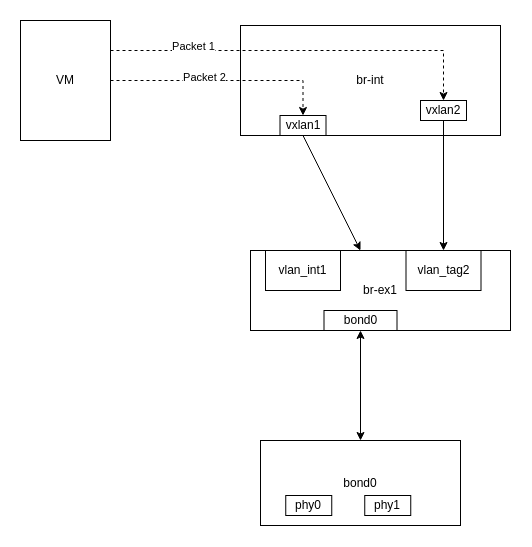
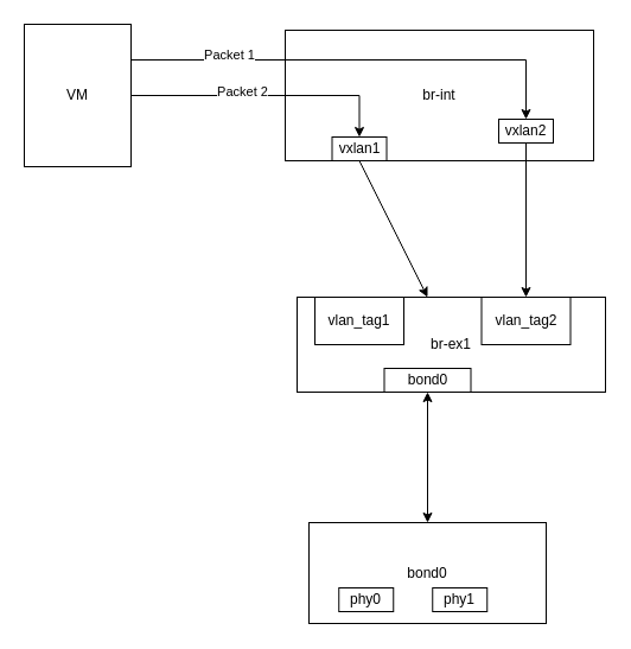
  <mxCell id="0" />
  <mxCell id="1" parent="0" />
  <mxCell id="2" value="br-int" style="rounded=0;whiteSpace=wrap;html=1;" vertex="1" parent="1"><mxGeometry x="240" y="25" width="260" height="110" as="geometry" /></mxCell>
- <mxCell id="3" style="edgeStyle=orthogonalEdgeStyle;rounded=0;orthogonalLoop=1;jettySize=auto;html=1;exitX=1;exitY=0.25;exitDx=0;exitDy=0;entryX=0.5;entryY=0;entryDx=0;entryDy=0;dashed=1;" edge="1" parent="1" source="7" target="9"><mxGeometry relative="1" as="geometry" /></mxCell>
+ <mxCell id="3" style="edgeStyle=orthogonalEdgeStyle;rounded=0;orthogonalLoop=1;jettySize=auto;html=1;exitX=1;exitY=0.25;exitDx=0;exitDy=0;entryX=0.5;entryY=0;entryDx=0;entryDy=0;" edge="1" parent="1" source="7" target="9"><mxGeometry relative="1" as="geometry" /></mxCell>
  <mxCell id="4" value="Packet 1" style="edgeLabel;html=1;align=center;verticalAlign=middle;resizable=0;points=[];" vertex="1" connectable="0" parent="3"><mxGeometry x="-0.584" y="-4" relative="1" as="geometry"><mxPoint x="2" y="-9" as="offset" /></mxGeometry></mxCell>
- <mxCell id="5" style="edgeStyle=orthogonalEdgeStyle;rounded=0;orthogonalLoop=1;jettySize=auto;html=1;exitX=1;exitY=0.5;exitDx=0;exitDy=0;entryX=0.5;entryY=0;entryDx=0;entryDy=0;dashed=1;" edge="1" parent="1" source="7" target="8"><mxGeometry relative="1" as="geometry" /></mxCell>
+ <mxCell id="5" style="edgeStyle=orthogonalEdgeStyle;rounded=0;orthogonalLoop=1;jettySize=auto;html=1;exitX=1;exitY=0.5;exitDx=0;exitDy=0;entryX=0.5;entryY=0;entryDx=0;entryDy=0;" edge="1" parent="1" source="7" target="8"><mxGeometry relative="1" as="geometry" /></mxCell>
  <mxCell id="6" value="Packet 2" style="edgeLabel;html=1;align=center;verticalAlign=middle;resizable=0;points=[];" vertex="1" connectable="0" parent="5"><mxGeometry x="-0.294" y="4" relative="1" as="geometry"><mxPoint x="13" as="offset" /></mxGeometry></mxCell>
  <mxCell id="7" value="VM" style="rounded=0;whiteSpace=wrap;html=1;" vertex="1" parent="1"><mxGeometry x="20" y="20" width="90" height="120" as="geometry" /></mxCell>
  <mxCell id="8" value="vxlan1" style="rounded=0;whiteSpace=wrap;html=1;" vertex="1" parent="1"><mxGeometry x="279.5" y="115" width="46" height="20" as="geometry" /></mxCell>
  <mxCell id="9" value="vxlan2" style="rounded=0;whiteSpace=wrap;html=1;" vertex="1" parent="1"><mxGeometry x="420" y="100" width="46" height="20" as="geometry" /></mxCell>
  <mxCell id="10" value="br-ex1" style="rounded=0;whiteSpace=wrap;html=1;" vertex="1" parent="1"><mxGeometry x="250" y="250" width="260" height="80" as="geometry" /></mxCell>
- <mxCell id="11" value="vlan_int1" style="rounded=0;whiteSpace=wrap;html=1;" vertex="1" parent="1"><mxGeometry x="265" y="250" width="75" height="40" as="geometry" /></mxCell>
+ <mxCell id="11" value="vlan_tag1" style="rounded=0;whiteSpace=wrap;html=1;" vertex="1" parent="1"><mxGeometry x="265" y="250" width="75" height="40" as="geometry" /></mxCell>
  <mxCell id="12" style="edgeStyle=orthogonalEdgeStyle;rounded=0;orthogonalLoop=1;jettySize=auto;html=1;startArrow=classic;startFill=1;exitX=0.5;exitY=1;exitDx=0;exitDy=0;" edge="1" parent="1" source="16" target="13"><mxGeometry relative="1" as="geometry"><mxPoint x="360" y="340" as="sourcePoint" /></mxGeometry></mxCell>
  <mxCell id="13" value="bond0" style="rounded=0;whiteSpace=wrap;html=1;" vertex="1" parent="1"><mxGeometry x="260" y="440" width="200" height="85" as="geometry" /></mxCell>
  <mxCell id="14" value="phy0" style="rounded=0;whiteSpace=wrap;html=1;" vertex="1" parent="1"><mxGeometry x="285.25" y="495" width="46" height="20" as="geometry" /></mxCell>
  <mxCell id="15" value="phy1" style="rounded=0;whiteSpace=wrap;html=1;" vertex="1" parent="1"><mxGeometry x="364.25" y="495" width="46" height="20" as="geometry" /></mxCell>
  <mxCell id="16" value="bond0" style="rounded=0;whiteSpace=wrap;html=1;" vertex="1" parent="1"><mxGeometry x="323.5" y="310" width="73" height="20" as="geometry" /></mxCell>
  <mxCell id="17" value="" style="endArrow=classic;html=1;exitX=0.5;exitY=1;exitDx=0;exitDy=0;" edge="1" parent="1" source="8" target="10"><mxGeometry width="50" height="50" relative="1" as="geometry"><mxPoint x="220" y="220" as="sourcePoint" /><mxPoint x="270" y="170" as="targetPoint" /></mxGeometry></mxCell>
  <mxCell id="18" value="vlan_tag2" style="rounded=0;whiteSpace=wrap;html=1;" vertex="1" parent="1"><mxGeometry x="405.5" y="250" width="75" height="40" as="geometry" /></mxCell>
  <mxCell id="19" value="" style="endArrow=classic;html=1;entryX=0.5;entryY=0;entryDx=0;entryDy=0;exitX=0.5;exitY=1;exitDx=0;exitDy=0;" edge="1" parent="1" source="9" target="18"><mxGeometry width="50" height="50" relative="1" as="geometry"><mxPoint x="440" y="140" as="sourcePoint" /><mxPoint x="270" y="170" as="targetPoint" /></mxGeometry></mxCell>
